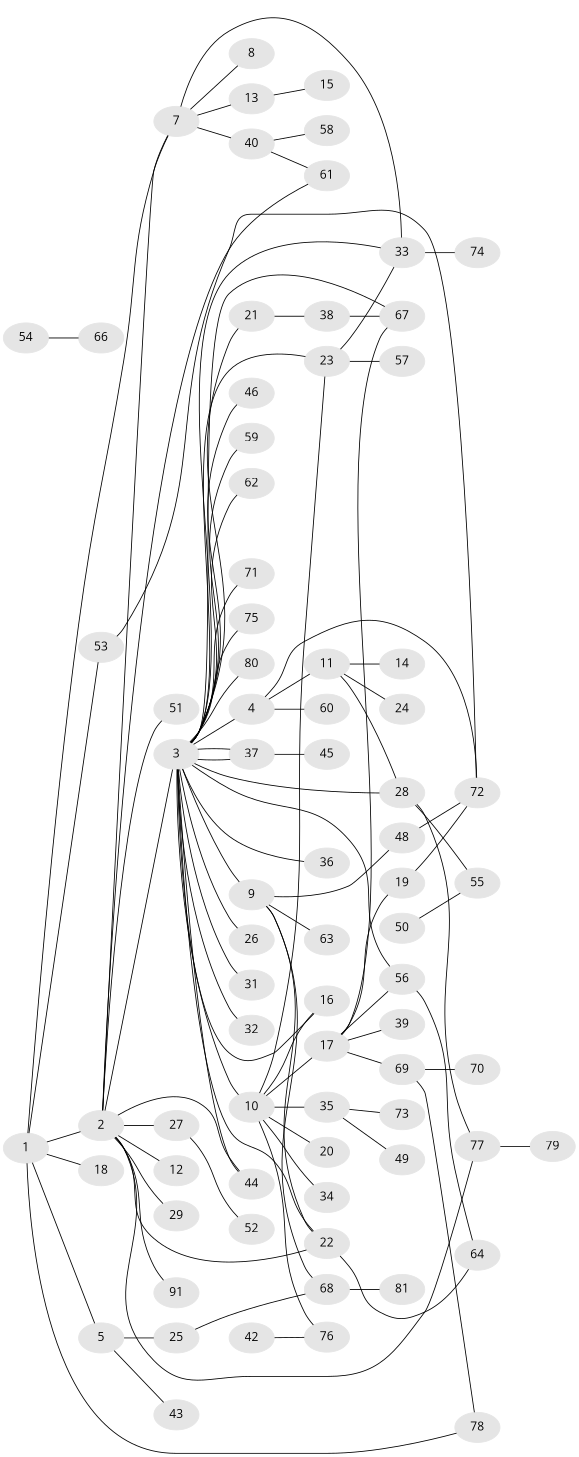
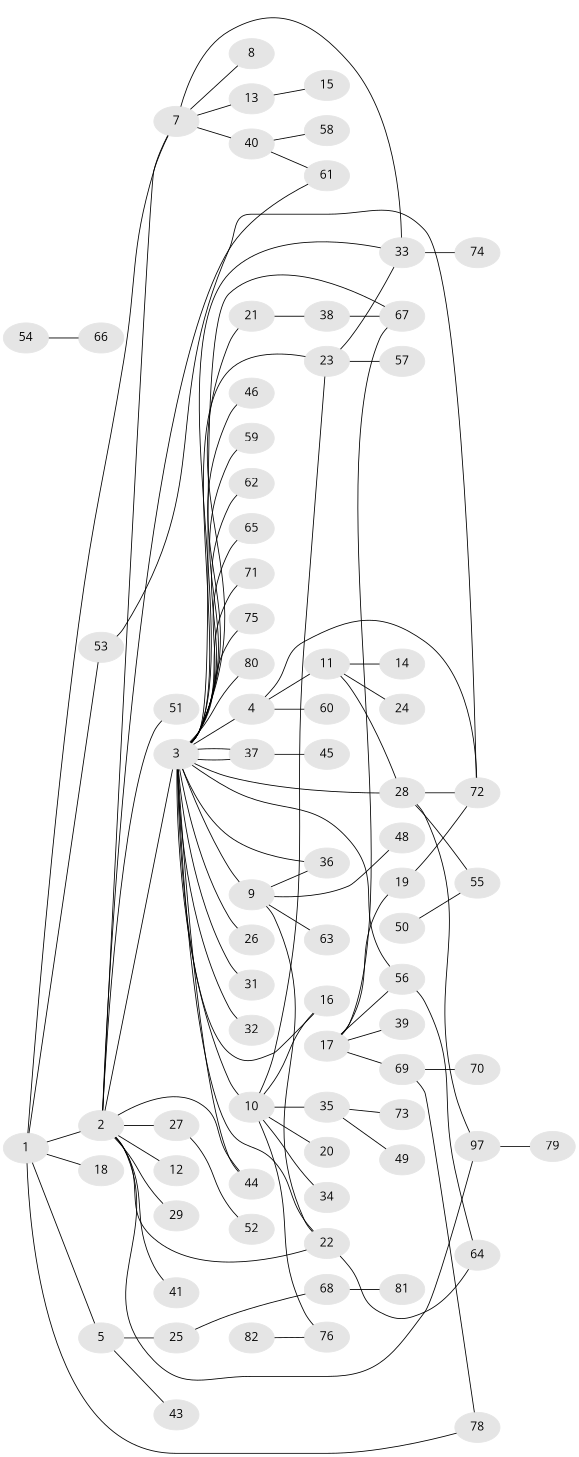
  graph {
    fontname="Open Sans"
    rankdir=LR
    node [color=gray90 fontname="Open Sans" style=filled]
    edge [fontname="Open Sans"]
    1
    2
    5
    7
    18
    53
    78
    3
    12
    22
    27
    29
-   41 [label=91]
+   41
    51
    61
-   77
+   77 [label=97]
    44
    25
    43
    33
    8
    13
    40
    72
    4
    9
    10
    16
    21
    23
    26
    28
    31
    32
    36
    37
    46
    56
    59
    62
+   65
    67
    71
    75
    80
    64
    52
-   42
+   42 [label=82]
    76
    79
    11
    60
    48
    63
    68
    17
    20
    34
    35
    38
    57
    55
    74
    45
    14
    24
    15
    58
    81
    19
    39
    69
    49
    73
    54
    66
    70
    50
    1 -- 2
    1 -- 5
    1 -- 7
    1 -- 18
    1 -- 53
    1 -- 78
    2 -- 7
    2 -- 3
    2 -- 12
    2 -- 22
    2 -- 27
    2 -- 29
    2 -- 41
    2 -- 51
    2 -- 61
    2 -- 77
    2 -- 44
    5 -- 25
    5 -- 43
    7 -- 33
    7 -- 8
    7 -- 13
    7 -- 40
    53 -- 72
    3 -- 22
    3 -- 44
    3 -- 33
    3 -- 4
    3 -- 9
    3 -- 10
    3 -- 16
    3 -- 21
    3 -- 23
    3 -- 26
    3 -- 28
    3 -- 31
    3 -- 32
    3 -- 36
    3 -- 37
    3 -- 37
    3 -- 46
    3 -- 56
    3 -- 59
    3 -- 62
+   3 -- 65
    3 -- 67
    3 -- 71
    3 -- 75
    3 -- 80
    22 -- 64
    27 -- 52
    77 -- 79
    25 -- 68
    33 -- 74
    13 -- 15
    40 -- 61
    40 -- 58
    4 -- 72
    4 -- 11
    4 -- 60
    9 -- 22
    9 -- 48
    9 -- 63
-   9 -- 68
+   9 -- 36
    10 -- 16
    10 -- 23
    10 -- 76
-   10 -- 17
    10 -- 20
    10 -- 34
    10 -- 35
    21 -- 38
    23 -- 33
    23 -- 57
    28 -- 77
-   48 -- 72
+   28 -- 72
    28 -- 55
    37 -- 45
    56 -- 64
    42 -- 76
    11 -- 28
    11 -- 14
    11 -- 24
    68 -- 81
    17 -- 56
    17 -- 67
    17 -- 19
    17 -- 39
    17 -- 69
    35 -- 49
    35 -- 73
    38 -- 67
    19 -- 72
    69 -- 78
    69 -- 70
    54 -- 66
    50 -- 55
  }
